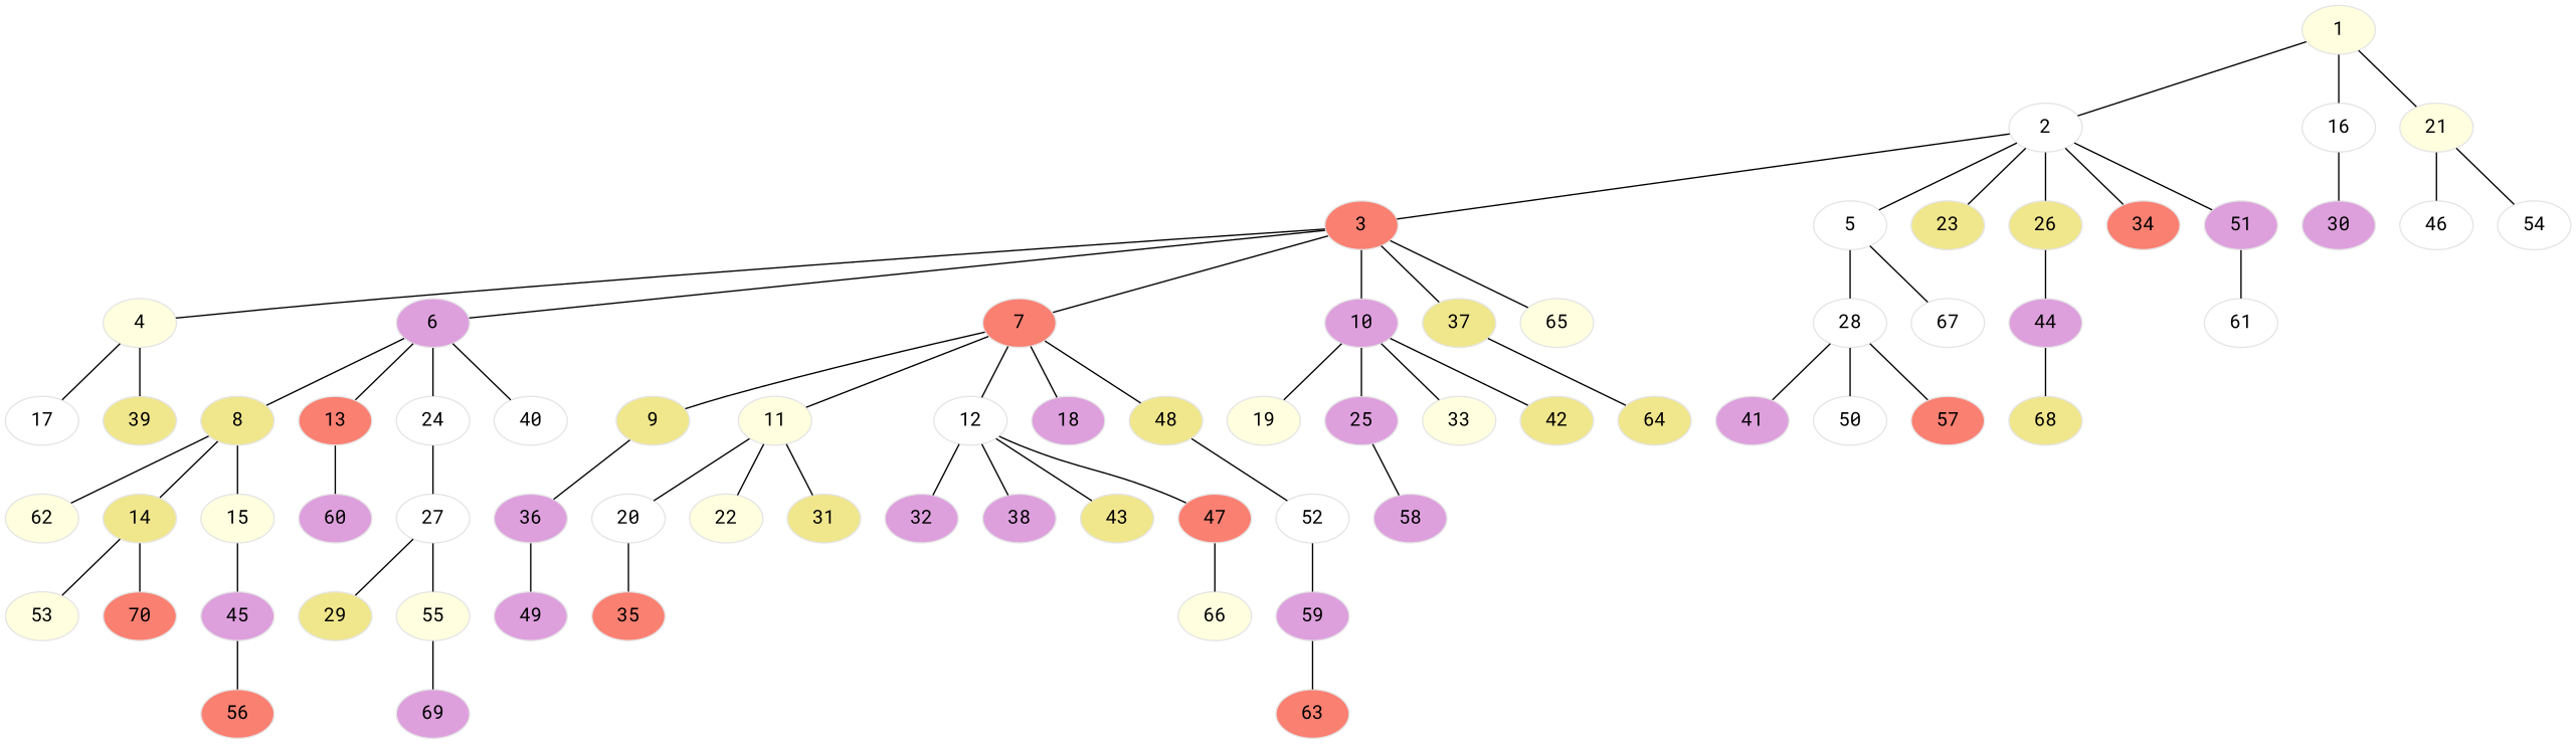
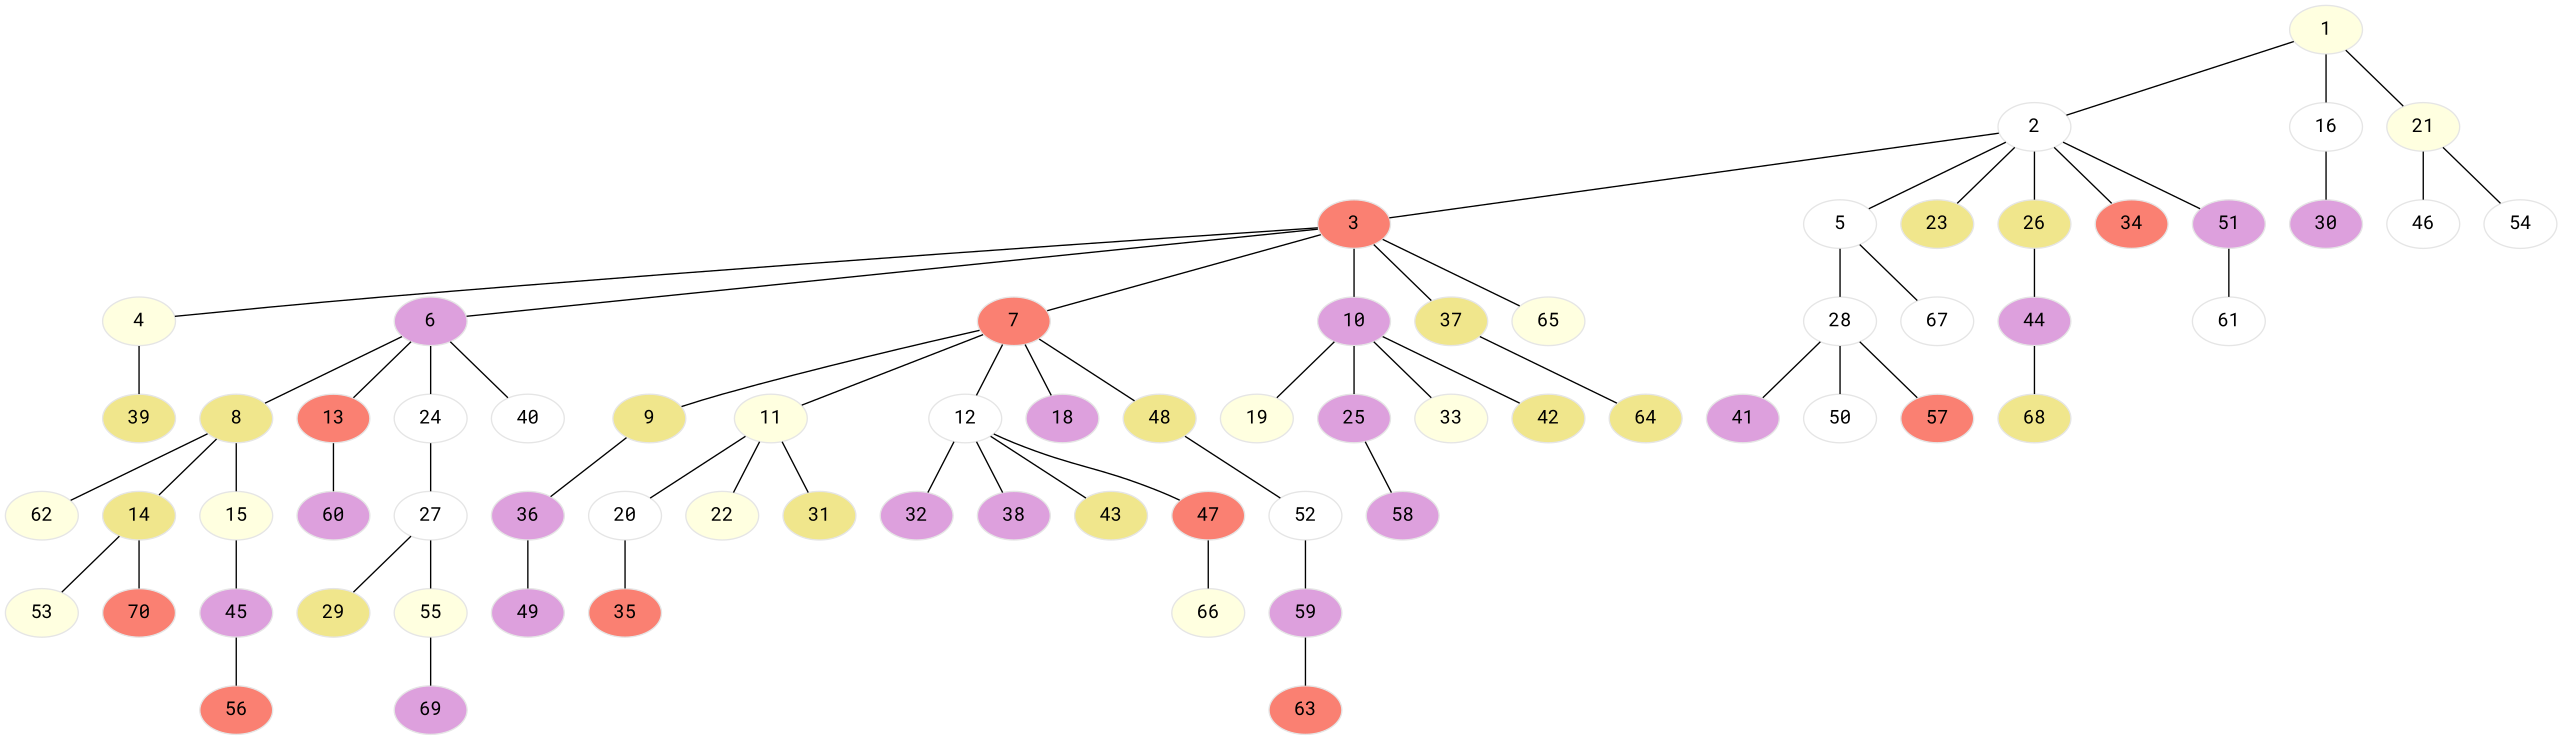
  graph {
    fontname="Roboto Mono"
    node [color=gray90 fillcolor=plum fontname="Roboto Mono" style=filled]
    edge [fontname="Roboto Mono"]
    1 [fillcolor=lightyellow]
    2 [fillcolor=white]
    16 [fillcolor=white]
    21 [fillcolor=lightyellow]
    3 [fillcolor=salmon]
    5 [fillcolor=white]
    23 [fillcolor=khaki]
    26 [fillcolor=khaki]
    34 [fillcolor=salmon]
    51
    30
    46 [fillcolor=white]
    54 [fillcolor=white]
    4 [fillcolor=lightyellow]
    6
    7 [fillcolor=salmon]
    10
    37 [fillcolor=khaki]
    65 [fillcolor=lightyellow]
    28 [fillcolor=white]
    67 [fillcolor=white]
    44
    61 [fillcolor=white]
-   17 [fillcolor=white]
    39 [fillcolor=khaki]
    8 [fillcolor=khaki]
    13 [fillcolor=salmon]
    24 [fillcolor=white]
    40 [fillcolor=white]
    9 [fillcolor=khaki]
    11 [fillcolor=lightyellow]
    12 [fillcolor=white]
    18
    48 [fillcolor=khaki]
    19 [fillcolor=lightyellow]
    25
    33 [fillcolor=lightyellow]
    42 [fillcolor=khaki]
    64 [fillcolor=khaki]
    62 [fillcolor=lightyellow]
    41
    50 [fillcolor=white]
    57 [fillcolor=salmon]
    14 [fillcolor=khaki]
    15 [fillcolor=lightyellow]
    60
    27 [fillcolor=white]
    36
    20 [fillcolor=white]
    22 [fillcolor=lightyellow]
    31 [fillcolor=khaki]
    32
    38
    43 [fillcolor=khaki]
    47 [fillcolor=salmon]
    52 [fillcolor=white]
    53 [fillcolor=lightyellow]
    70 [fillcolor=salmon]
    45
    49
    58
    35 [fillcolor=salmon]
    66 [fillcolor=lightyellow]
    56 [fillcolor=salmon]
    29 [fillcolor=khaki]
    55 [fillcolor=lightyellow]
    68 [fillcolor=khaki]
    69
    59
    63 [fillcolor=salmon]
    1 -- 2
    1 -- 16
    1 -- 21
    2 -- 3
    2 -- 5
    2 -- 23
    2 -- 26
    2 -- 34
    2 -- 51
    16 -- 30
    21 -- 46
    21 -- 54
    3 -- 4
    3 -- 6
    3 -- 7
    3 -- 10
    3 -- 37
    3 -- 65
    5 -- 28
    5 -- 67
    26 -- 44
    51 -- 61
-   4 -- 17
    4 -- 39
    6 -- 8
    6 -- 13
    6 -- 24
    6 -- 40
    7 -- 9
    7 -- 11
    7 -- 12
    7 -- 18
    7 -- 48
    10 -- 19
    10 -- 25
    10 -- 33
    10 -- 42
    37 -- 64
    28 -- 41
    28 -- 50
    28 -- 57
    44 -- 68
    8 -- 62
    8 -- 14
    8 -- 15
    13 -- 60
    24 -- 27
    9 -- 36
    11 -- 20
    11 -- 22
    11 -- 31
    12 -- 32
    12 -- 38
    12 -- 43
    12 -- 47
    48 -- 52
    25 -- 58
    14 -- 53
    14 -- 70
    15 -- 45
    27 -- 29
    27 -- 55
    36 -- 49
    20 -- 35
    47 -- 66
    52 -- 59
    45 -- 56
    55 -- 69
    59 -- 63
  }
